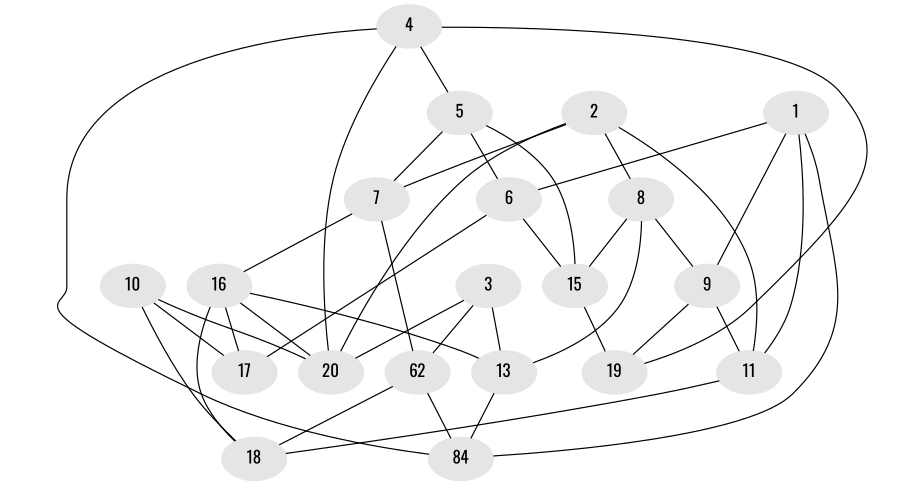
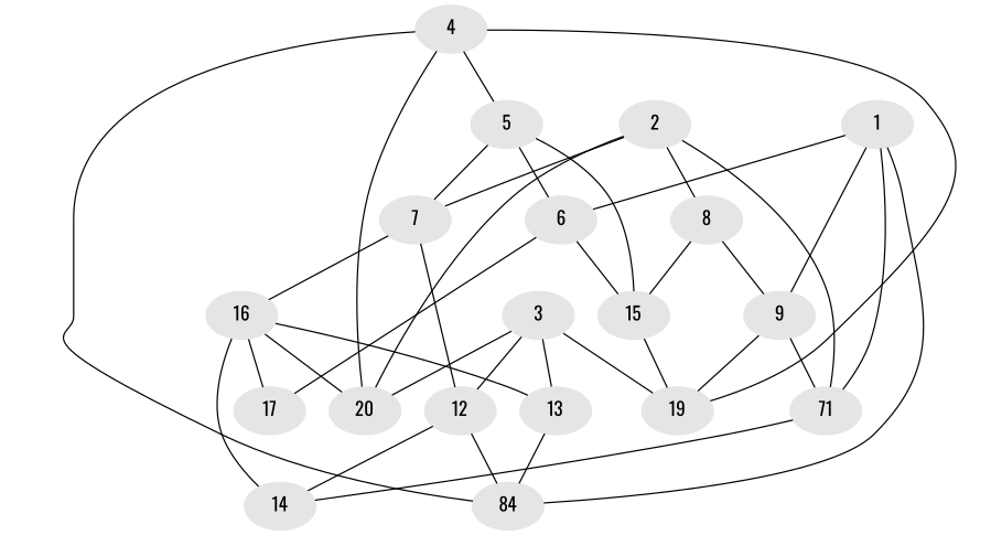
  graph {
    fontname=Oswald
    node [color=gray90 fontname=Oswald style=filled]
    edge [fontname=Oswald]
    1
    6
    9
-   11
+   11 [label=71]
    n5 [label=84]
    17
    15
    19
-   18
+   18 [label=14]
    2
    7
    8
    20
-   12 [label=62]
+   12
    16
    13
    3
    4
    5
-   10
    1 -- 6
    1 -- 9
    1 -- 11
    1 -- n5
    6 -- 17
    6 -- 15
    9 -- 11
    9 -- 19
    11 -- 18
    15 -- 19
    2 -- 11
    2 -- 7
    2 -- 8
    2 -- 20
    7 -- 12
    7 -- 16
    8 -- 9
    8 -- 15
-   8 -- 13
    12 -- n5
    12 -- 18
    16 -- 17
    16 -- 18
    16 -- 20
    16 -- 13
    13 -- n5
+   3 -- 19
    3 -- 20
    3 -- 12
    3 -- 13
    4 -- n5
    4 -- 19
    4 -- 20
    4 -- 5
    5 -- 6
    5 -- 15
    5 -- 7
-   10 -- 17
-   10 -- 18
-   10 -- 20
  }
